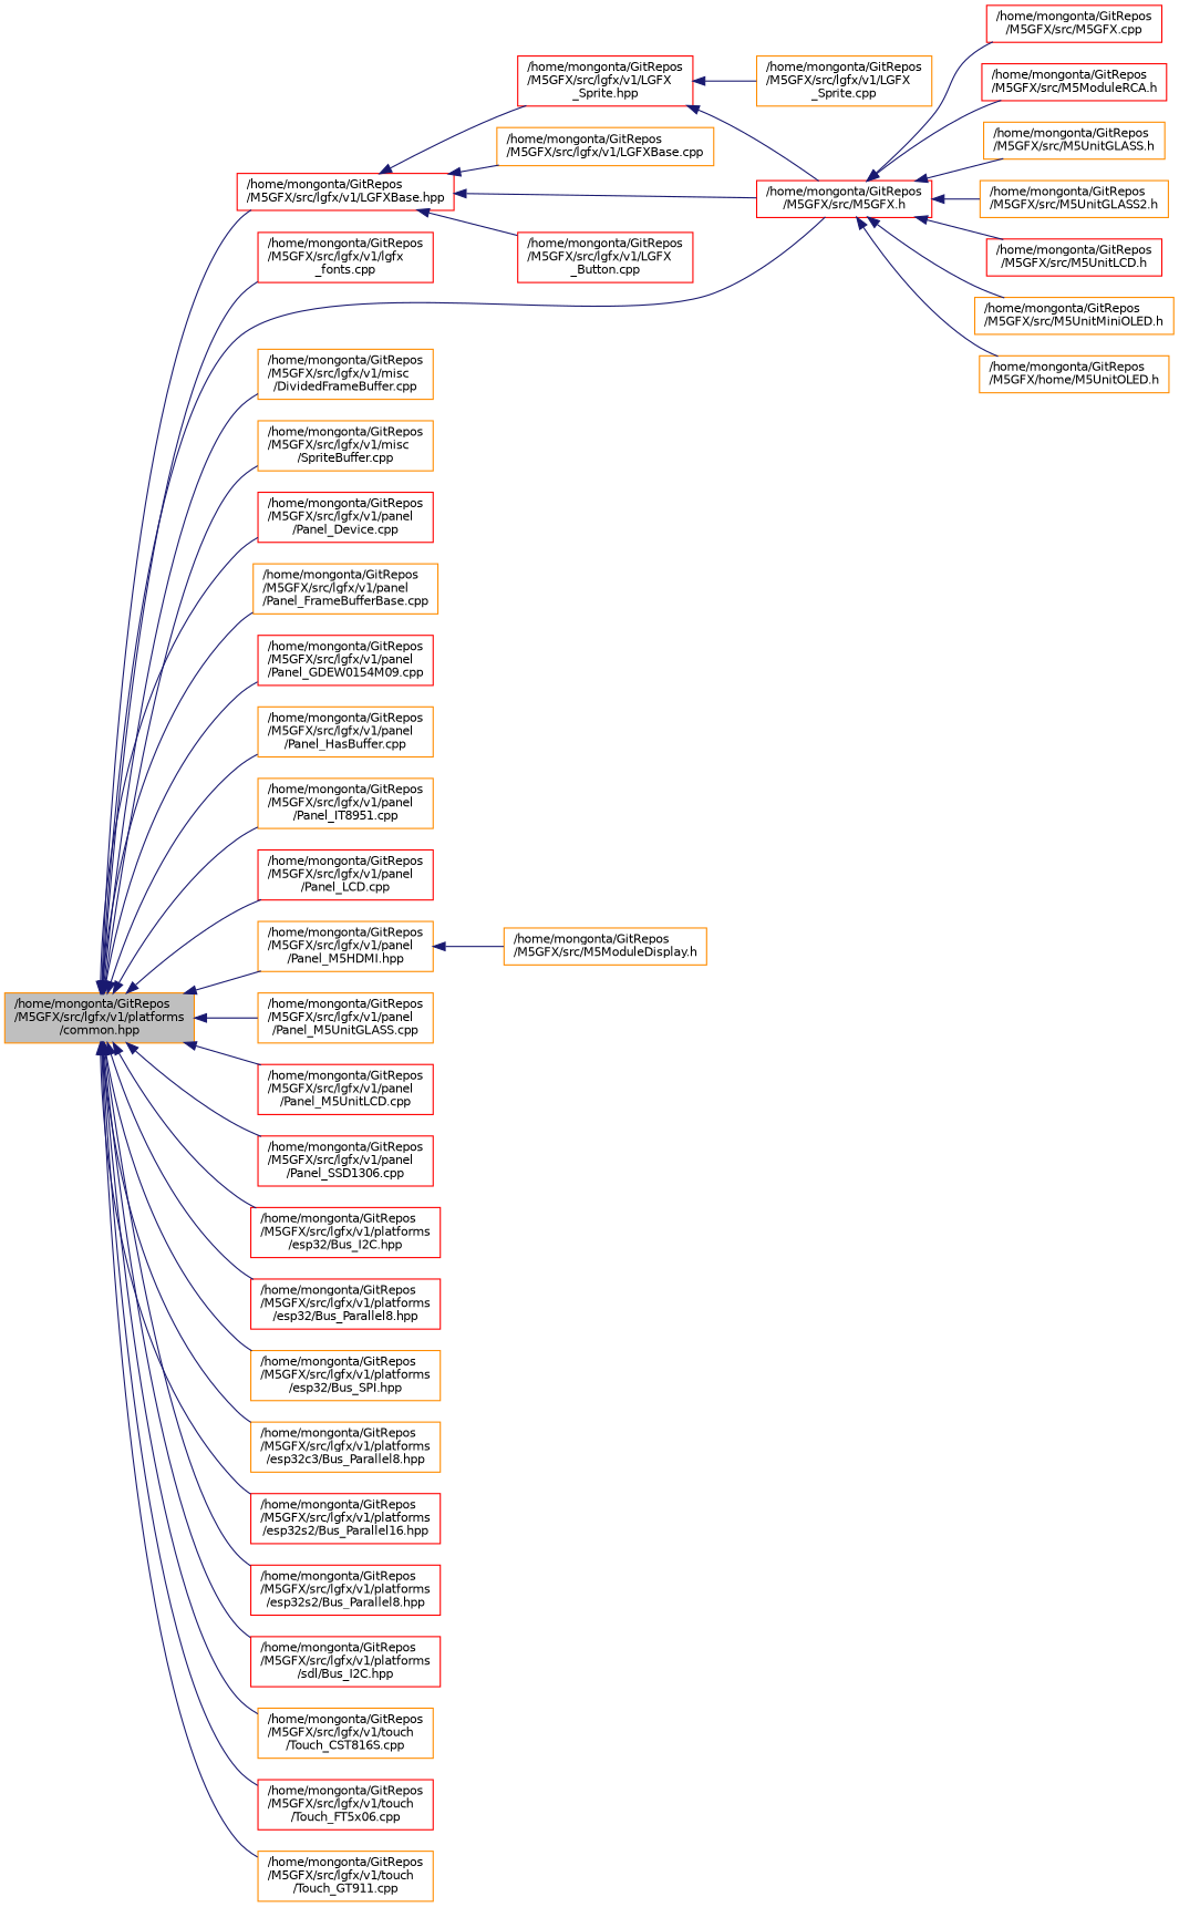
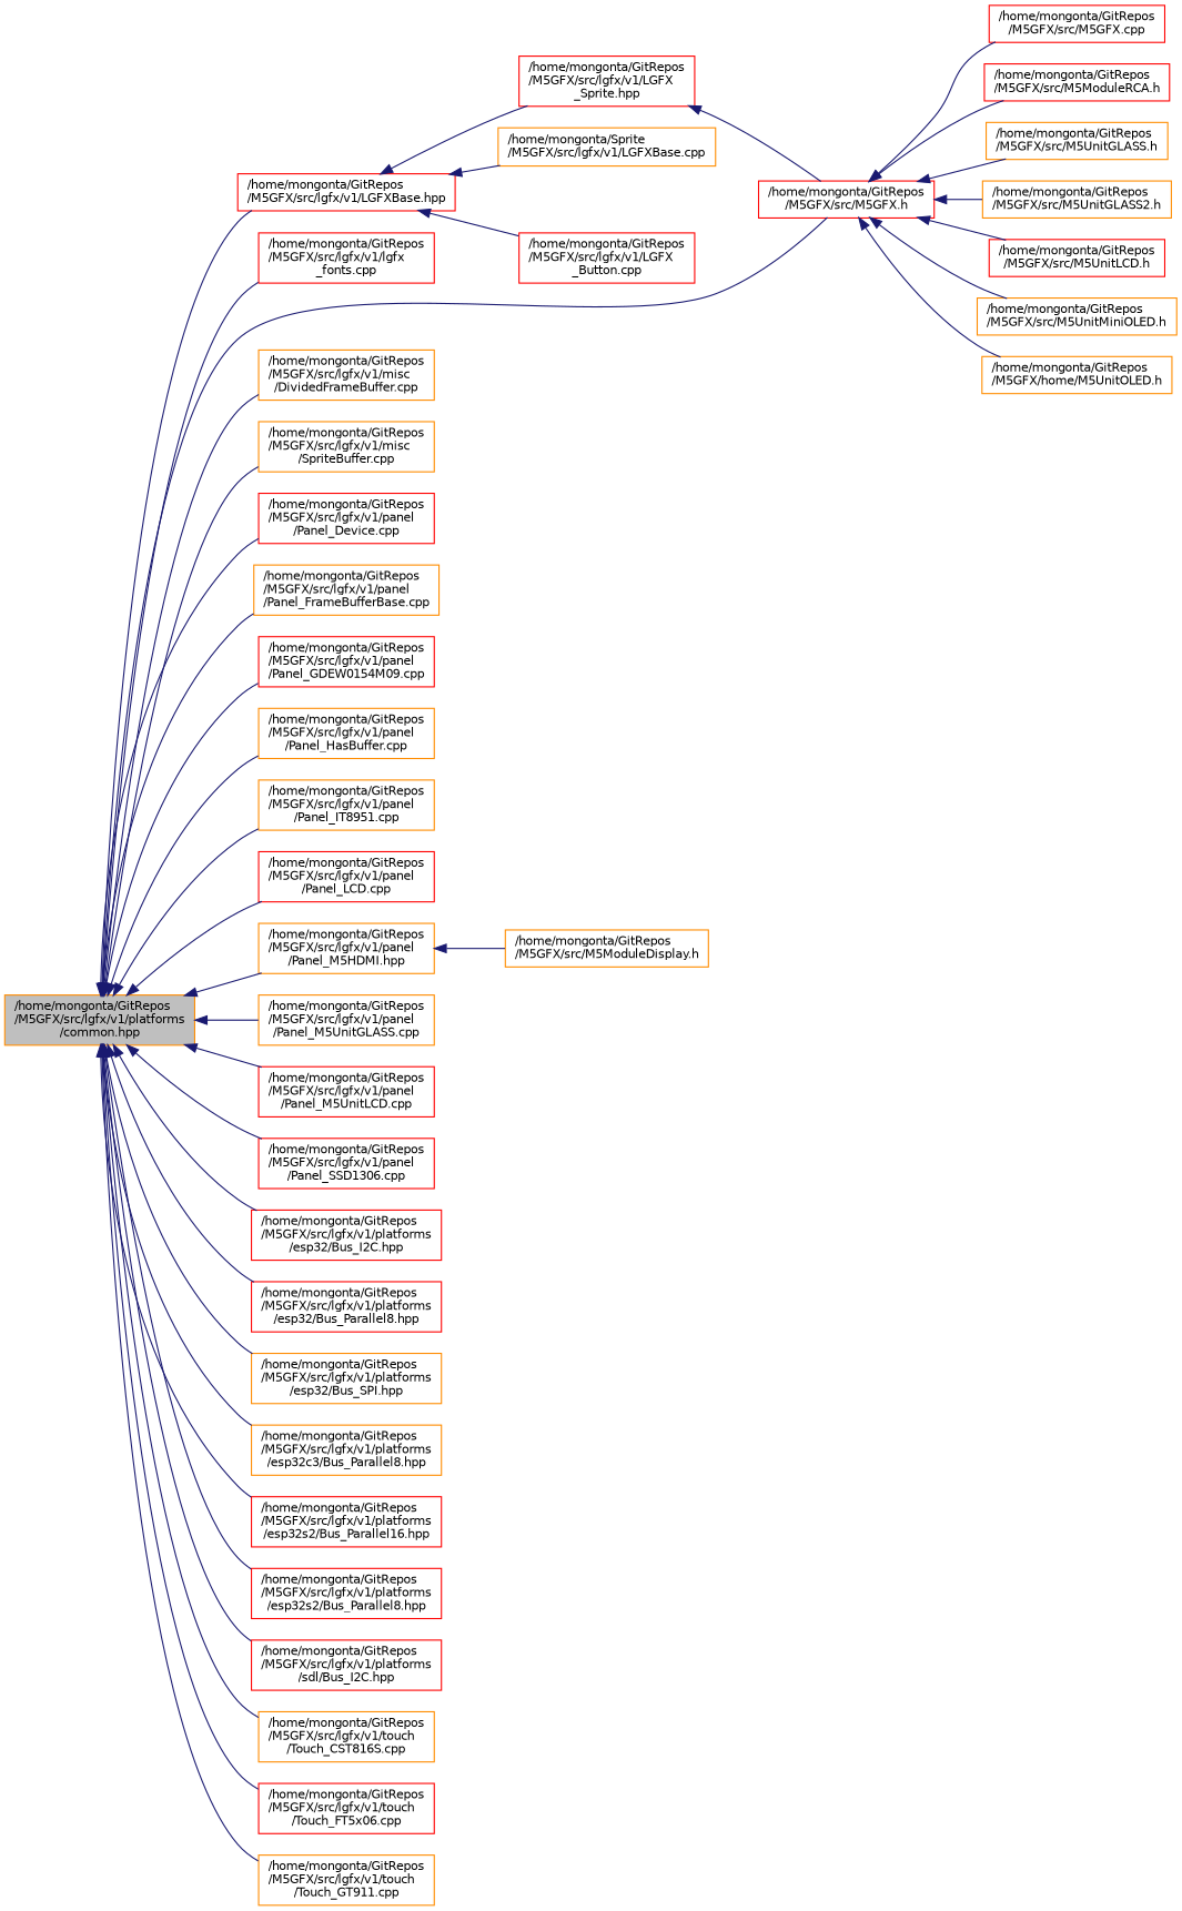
  digraph {
    rankdir=LR
    node [color=darkorange fillcolor=white fontname=Helvetica fontsize=10 shape=record style=filled]
    edge [color=midnightblue dir=back fontname=Helvetica fontsize=10 labelfontname=Helvetica labelfontsize=10 style=solid]
    n1 [fillcolor=grey75 fontcolor=black height=0.2 label="/home/mongonta/GitRepos\l/M5GFX/src/lgfx/v1/platforms\l/common.hpp" width=0.4]
    n2 [color=red height=0.2 label="/home/mongonta/GitRepos\l/M5GFX/src/lgfx/v1/LGFXBase.hpp" width=0.4]
    n3 [color=red height=0.2 label="/home/mongonta/GitRepos\l/M5GFX/src/lgfx/v1/lgfx\l_fonts.cpp" width=0.4]
    n4 [color=red height=0.2 label="/home/mongonta/GitRepos\l/M5GFX/src/M5GFX.h" width=0.4]
    n5 [height=0.2 label="/home/mongonta/GitRepos\l/M5GFX/src/lgfx/v1/misc\l/DividedFrameBuffer.cpp" width=0.4]
    n6 [height=0.2 label="/home/mongonta/GitRepos\l/M5GFX/src/lgfx/v1/misc\l/SpriteBuffer.cpp" width=0.4]
    n7 [color=red height=0.2 label="/home/mongonta/GitRepos\l/M5GFX/src/lgfx/v1/panel\l/Panel_Device.cpp" width=0.4]
    n8 [height=0.2 label="/home/mongonta/GitRepos\l/M5GFX/src/lgfx/v1/panel\l/Panel_FrameBufferBase.cpp" width=0.4]
    n9 [color=red height=0.2 label="/home/mongonta/GitRepos\l/M5GFX/src/lgfx/v1/panel\l/Panel_GDEW0154M09.cpp" width=0.4]
    n10 [height=0.2 label="/home/mongonta/GitRepos\l/M5GFX/src/lgfx/v1/panel\l/Panel_HasBuffer.cpp" width=0.4]
    n11 [height=0.2 label="/home/mongonta/GitRepos\l/M5GFX/src/lgfx/v1/panel\l/Panel_IT8951.cpp" width=0.4]
    n12 [color=red height=0.2 label="/home/mongonta/GitRepos\l/M5GFX/src/lgfx/v1/panel\l/Panel_LCD.cpp" width=0.4]
    n13 [height=0.2 label="/home/mongonta/GitRepos\l/M5GFX/src/lgfx/v1/panel\l/Panel_M5HDMI.hpp" width=0.4]
    n14 [height=0.2 label="/home/mongonta/GitRepos\l/M5GFX/src/lgfx/v1/panel\l/Panel_M5UnitGLASS.cpp" width=0.4]
    n15 [color=red height=0.2 label="/home/mongonta/GitRepos\l/M5GFX/src/lgfx/v1/panel\l/Panel_M5UnitLCD.cpp" width=0.4]
    n16 [color=red height=0.2 label="/home/mongonta/GitRepos\l/M5GFX/src/lgfx/v1/panel\l/Panel_SSD1306.cpp" width=0.4]
    n17 [color=red height=0.2 label="/home/mongonta/GitRepos\l/M5GFX/src/lgfx/v1/platforms\l/esp32/Bus_I2C.hpp" width=0.4]
    n18 [color=red height=0.2 label="/home/mongonta/GitRepos\l/M5GFX/src/lgfx/v1/platforms\l/esp32/Bus_Parallel8.hpp" width=0.4]
    n19 [height=0.2 label="/home/mongonta/GitRepos\l/M5GFX/src/lgfx/v1/platforms\l/esp32/Bus_SPI.hpp" width=0.4]
    n20 [height=0.2 label="/home/mongonta/GitRepos\l/M5GFX/src/lgfx/v1/platforms\l/esp32c3/Bus_Parallel8.hpp" width=0.4]
    n21 [color=red height=0.2 label="/home/mongonta/GitRepos\l/M5GFX/src/lgfx/v1/platforms\l/esp32s2/Bus_Parallel16.hpp" width=0.4]
    n22 [color=red height=0.2 label="/home/mongonta/GitRepos\l/M5GFX/src/lgfx/v1/platforms\l/esp32s2/Bus_Parallel8.hpp" width=0.4]
    n23 [color=red height=0.2 label="/home/mongonta/GitRepos\l/M5GFX/src/lgfx/v1/platforms\l/sdl/Bus_I2C.hpp" width=0.4]
    n24 [height=0.2 label="/home/mongonta/GitRepos\l/M5GFX/src/lgfx/v1/touch\l/Touch_CST816S.cpp" width=0.4]
    n25 [color=red height=0.2 label="/home/mongonta/GitRepos\l/M5GFX/src/lgfx/v1/touch\l/Touch_FT5x06.cpp" width=0.4]
    n26 [height=0.2 label="/home/mongonta/GitRepos\l/M5GFX/src/lgfx/v1/touch\l/Touch_GT911.cpp" width=0.4]
    n27 [color=red height=0.2 label="/home/mongonta/GitRepos\l/M5GFX/src/lgfx/v1/LGFX\l_Button.cpp" width=0.4]
    n28 [color=red height=0.2 label="/home/mongonta/GitRepos\l/M5GFX/src/lgfx/v1/LGFX\l_Sprite.hpp" width=0.4]
-   n29 [height=0.2 label="/home/mongonta/GitRepos\l/M5GFX/src/lgfx/v1/LGFXBase.cpp" width=0.4]
+   n29 [height=0.2 label="/home/mongonta/Sprite\l/M5GFX/src/lgfx/v1/LGFXBase.cpp" width=0.4]
    n30 [color=red height=0.2 label="/home/mongonta/GitRepos\l/M5GFX/src/M5GFX.cpp" width=0.4]
    n31 [color=red height=0.2 label="/home/mongonta/GitRepos\l/M5GFX/src/M5ModuleRCA.h" width=0.4]
    n32 [height=0.2 label="/home/mongonta/GitRepos\l/M5GFX/src/M5UnitGLASS.h" width=0.4]
    n33 [height=0.2 label="/home/mongonta/GitRepos\l/M5GFX/src/M5UnitGLASS2.h" width=0.4]
    n34 [color=red height=0.2 label="/home/mongonta/GitRepos\l/M5GFX/src/M5UnitLCD.h" width=0.4]
    n35 [height=0.2 label="/home/mongonta/GitRepos\l/M5GFX/src/M5UnitMiniOLED.h" width=0.4]
    n36 [height=0.2 label="/home/mongonta/GitRepos\l/M5GFX/home/M5UnitOLED.h" width=0.4]
    n37 [height=0.2 label="/home/mongonta/GitRepos\l/M5GFX/src/M5ModuleDisplay.h" width=0.4]
-   n38 [height=0.2 label="/home/mongonta/GitRepos\l/M5GFX/src/lgfx/v1/LGFX\l_Sprite.cpp" width=0.4]
    n1 -> n2
    n1 -> n3
    n1 -> n4
    n1 -> n5
    n1 -> n6
    n1 -> n7
    n1 -> n8
    n1 -> n9
    n1 -> n10
    n1 -> n11
    n1 -> n12
    n1 -> n13
    n1 -> n14
    n1 -> n15
    n1 -> n16
    n1 -> n17
    n1 -> n18
    n1 -> n19
    n1 -> n20
    n1 -> n21
    n1 -> n22
    n1 -> n23
    n1 -> n24
    n1 -> n25
    n1 -> n26
-   n2 -> n4
    n2 -> n27
    n2 -> n28
    n2 -> n29
    n4 -> n30
    n4 -> n31
    n4 -> n32
    n4 -> n33
    n4 -> n34
    n4 -> n35
    n4 -> n36
    n13 -> n37
    n28 -> n4
-   n28 -> n38
  }
